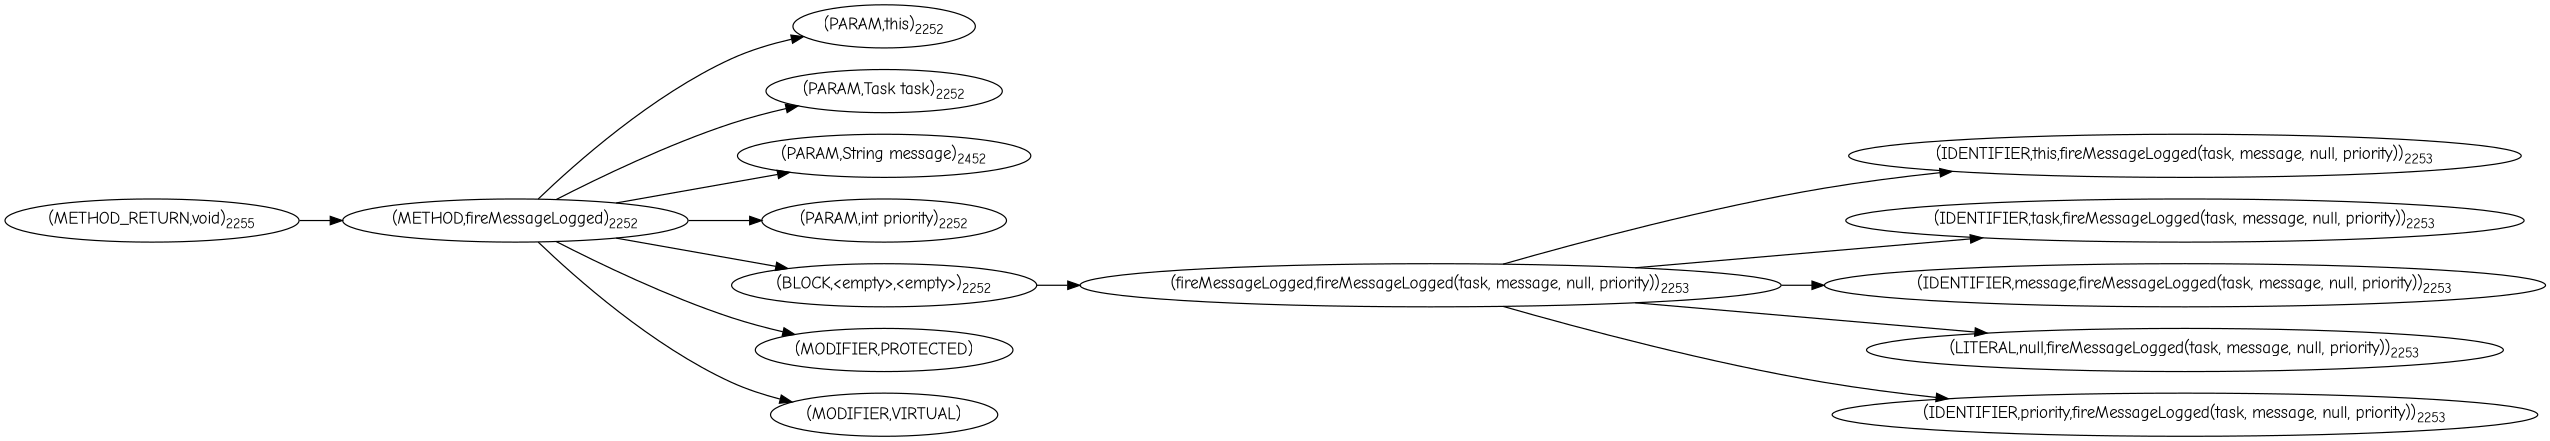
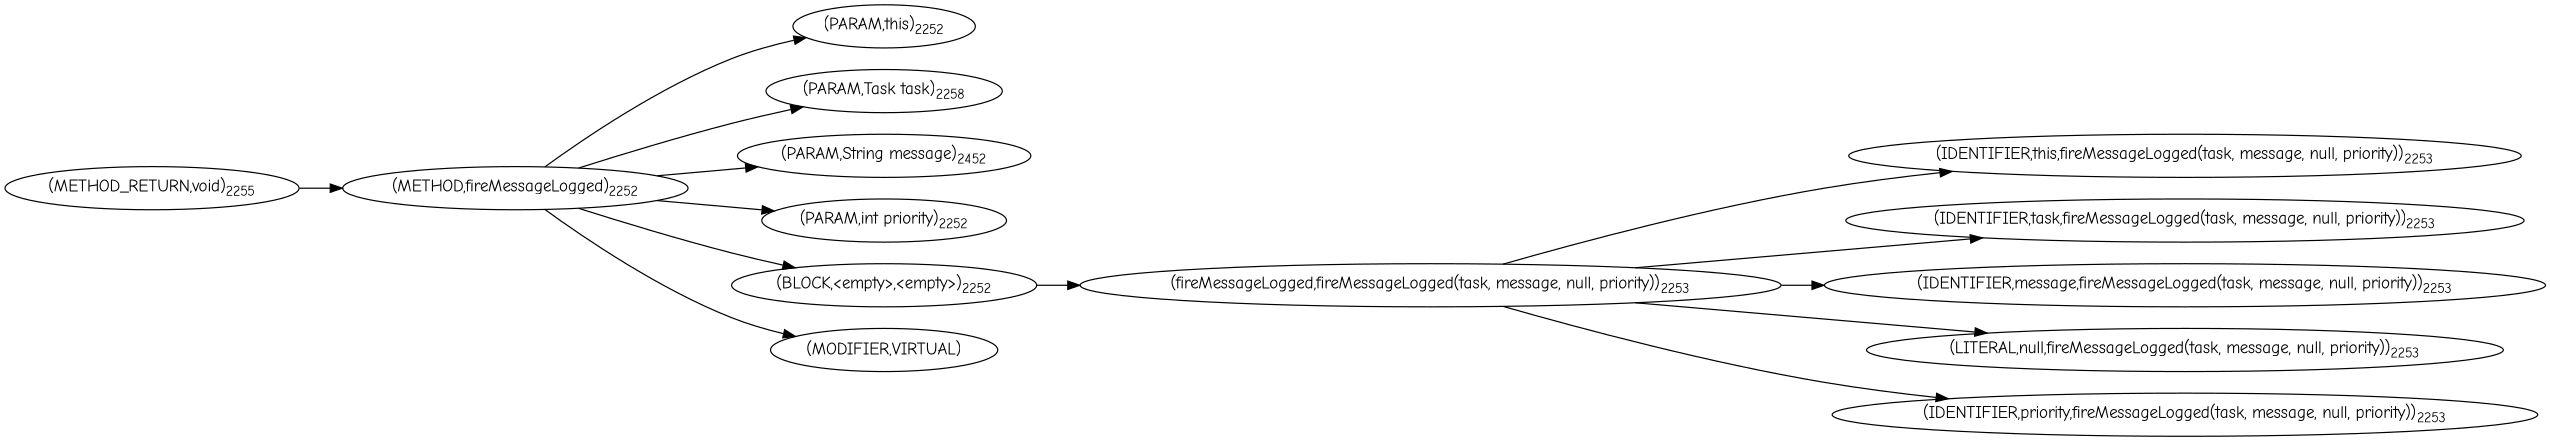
  digraph {
    fontname="Comic Neue"
    rankdir=LR
    node [fontname="Comic Neue"]
    edge [fontname="Comic Neue"]
    n1 [label=<(METHOD,fireMessageLogged)<SUB>2252</SUB>>]
    n2 [label=<(PARAM,this)<SUB>2252</SUB>>]
-   n3 [label=<(PARAM,Task task)<SUB>2252</SUB>>]
+   n3 [label=<(PARAM,Task task)<SUB>2258</SUB>>]
    n4 [label=<(PARAM,String message)<SUB>2452</SUB>>]
    n5 [label=<(PARAM,int priority)<SUB>2252</SUB>>]
    n6 [label=<(BLOCK,&lt;empty&gt;,&lt;empty&gt;)<SUB>2252</SUB>>]
-   n7 [label=<(MODIFIER,PROTECTED)>]
    n8 [label=<(MODIFIER,VIRTUAL)>]
    n9 [label=<(fireMessageLogged,fireMessageLogged(task, message, null, priority))<SUB>2253</SUB>>]
    n10 [label=<(METHOD_RETURN,void)<SUB>2255</SUB>>]
    n11 [label=<(IDENTIFIER,this,fireMessageLogged(task, message, null, priority))<SUB>2253</SUB>>]
    n12 [label=<(IDENTIFIER,task,fireMessageLogged(task, message, null, priority))<SUB>2253</SUB>>]
    n13 [label=<(IDENTIFIER,message,fireMessageLogged(task, message, null, priority))<SUB>2253</SUB>>]
    n14 [label=<(LITERAL,null,fireMessageLogged(task, message, null, priority))<SUB>2253</SUB>>]
    n15 [label=<(IDENTIFIER,priority,fireMessageLogged(task, message, null, priority))<SUB>2253</SUB>>]
    n1 -> n2
    n1 -> n3
    n1 -> n4
    n1 -> n5
    n1 -> n6
-   n1 -> n7
    n1 -> n8
    n6 -> n9
    n9 -> n11
    n9 -> n12
    n9 -> n13
    n9 -> n14
    n9 -> n15
    n10 -> n1
  }
